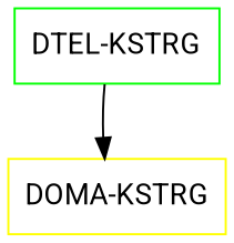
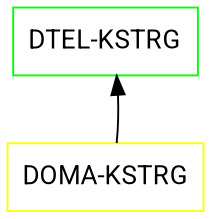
  digraph {
    fontname=Roboto
    node [shape=box fontname=Roboto]
    "DTEL-KSTRG" [color=green]
    "DOMA-KSTRG" [color=yellow]
-   "DTEL-KSTRG" -> "DOMA-KSTRG" [fontname=Roboto]
+   "DOMA-KSTRG" -> "DTEL-KSTRG" [fontname=Roboto]
  }
